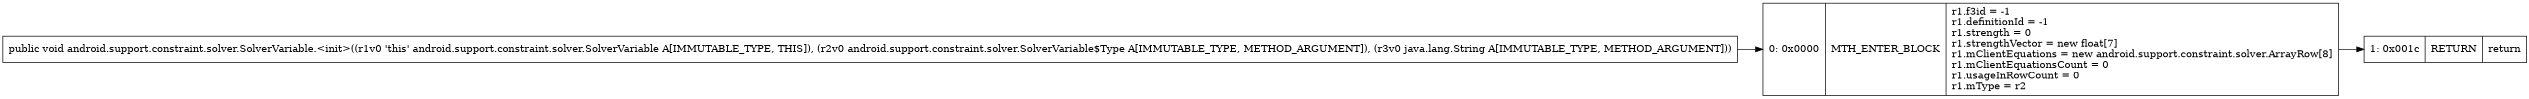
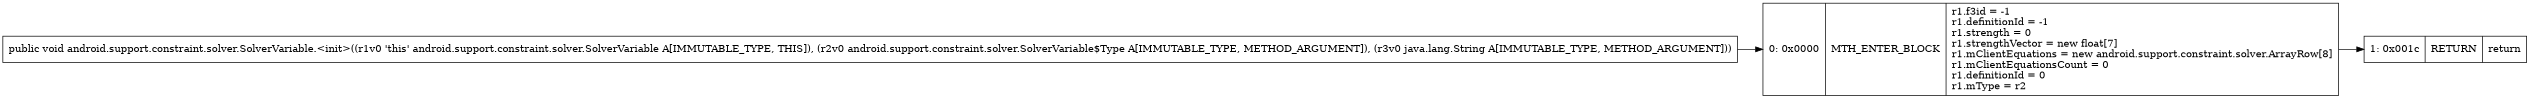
  digraph {
    rankdir=LR
    node [shape=record]
-   n1 [label="{0\:\ 0x0000|MTH_ENTER_BLOCK\l|r1.f3id = \-1\lr1.definitionId = \-1\lr1.strength = 0\lr1.strengthVector = new float[7]\lr1.mClientEquations = new android.support.constraint.solver.ArrayRow[8]\lr1.mClientEquationsCount = 0\lr1.usageInRowCount = 0\lr1.mType = r2\l}"]
+   n1 [label="{0\:\ 0x0000|MTH_ENTER_BLOCK\l|r1.f3id = \-1\lr1.definitionId = \-1\lr1.strength = 0\lr1.strengthVector = new float[7]\lr1.mClientEquations = new android.support.constraint.solver.ArrayRow[8]\lr1.mClientEquationsCount = 0\lr1.definitionId = 0\lr1.mType = r2\l}"]
    n2 [label="{1\:\ 0x001c|RETURN\l|return\l}"]
    n3 [label="{public void android.support.constraint.solver.SolverVariable.\<init\>((r1v0 'this' android.support.constraint.solver.SolverVariable A[IMMUTABLE_TYPE, THIS]), (r2v0 android.support.constraint.solver.SolverVariable$Type A[IMMUTABLE_TYPE, METHOD_ARGUMENT]), (r3v0 java.lang.String A[IMMUTABLE_TYPE, METHOD_ARGUMENT])) }"]
    n1 -> n2
    n3 -> n1
  }
